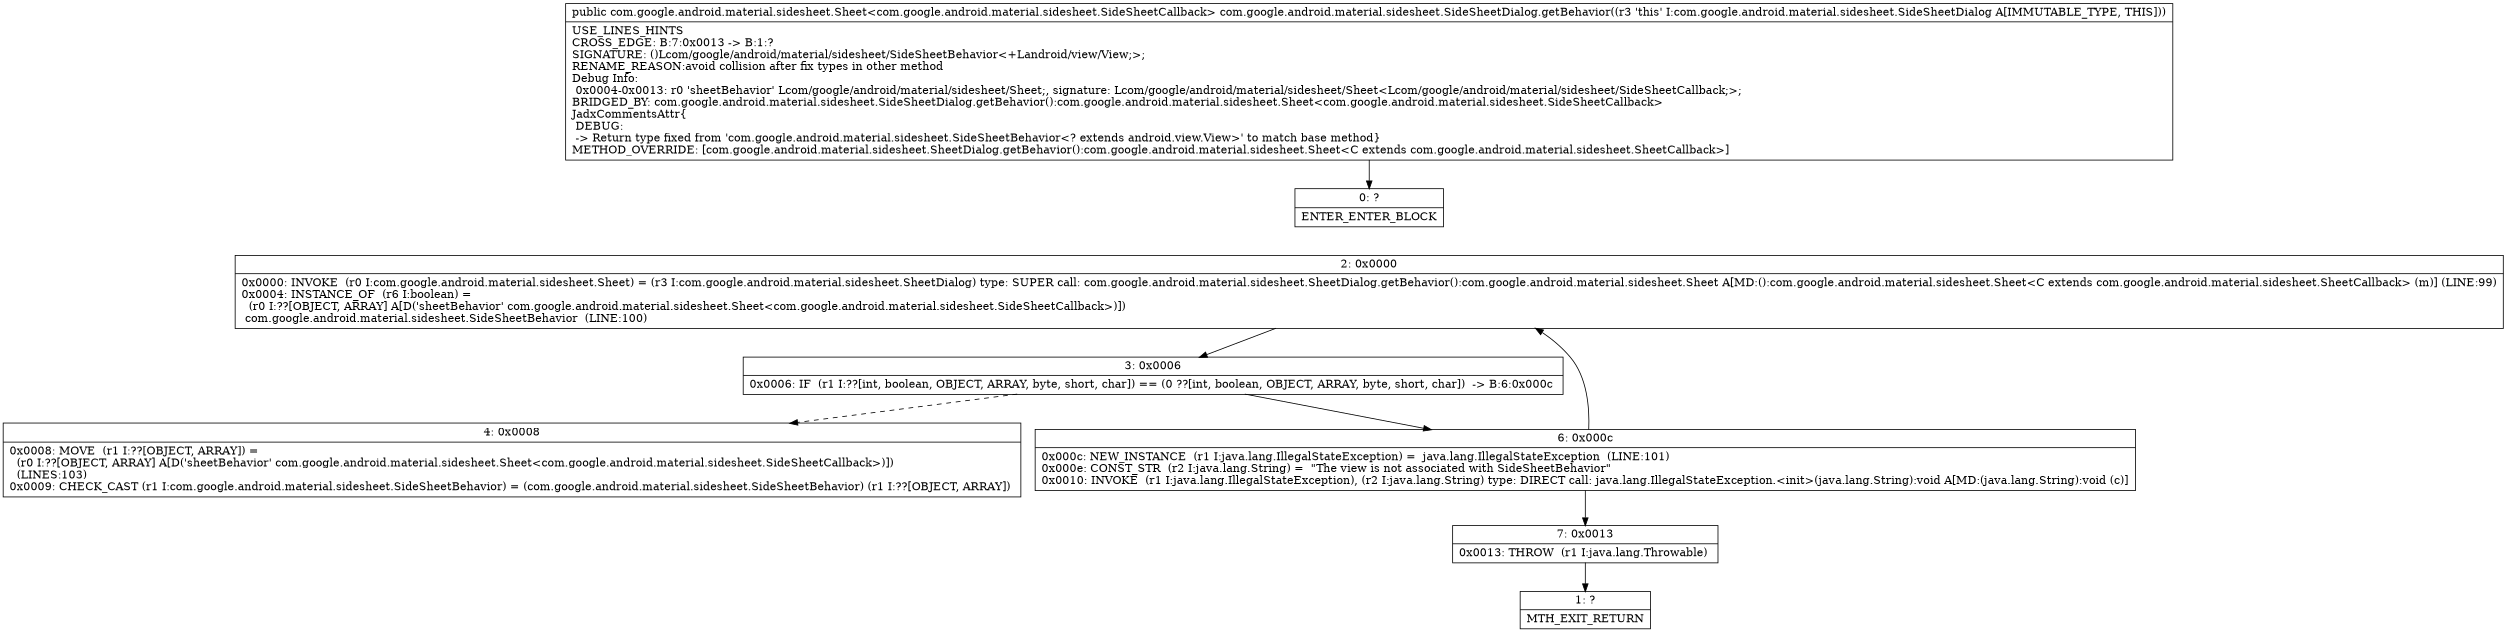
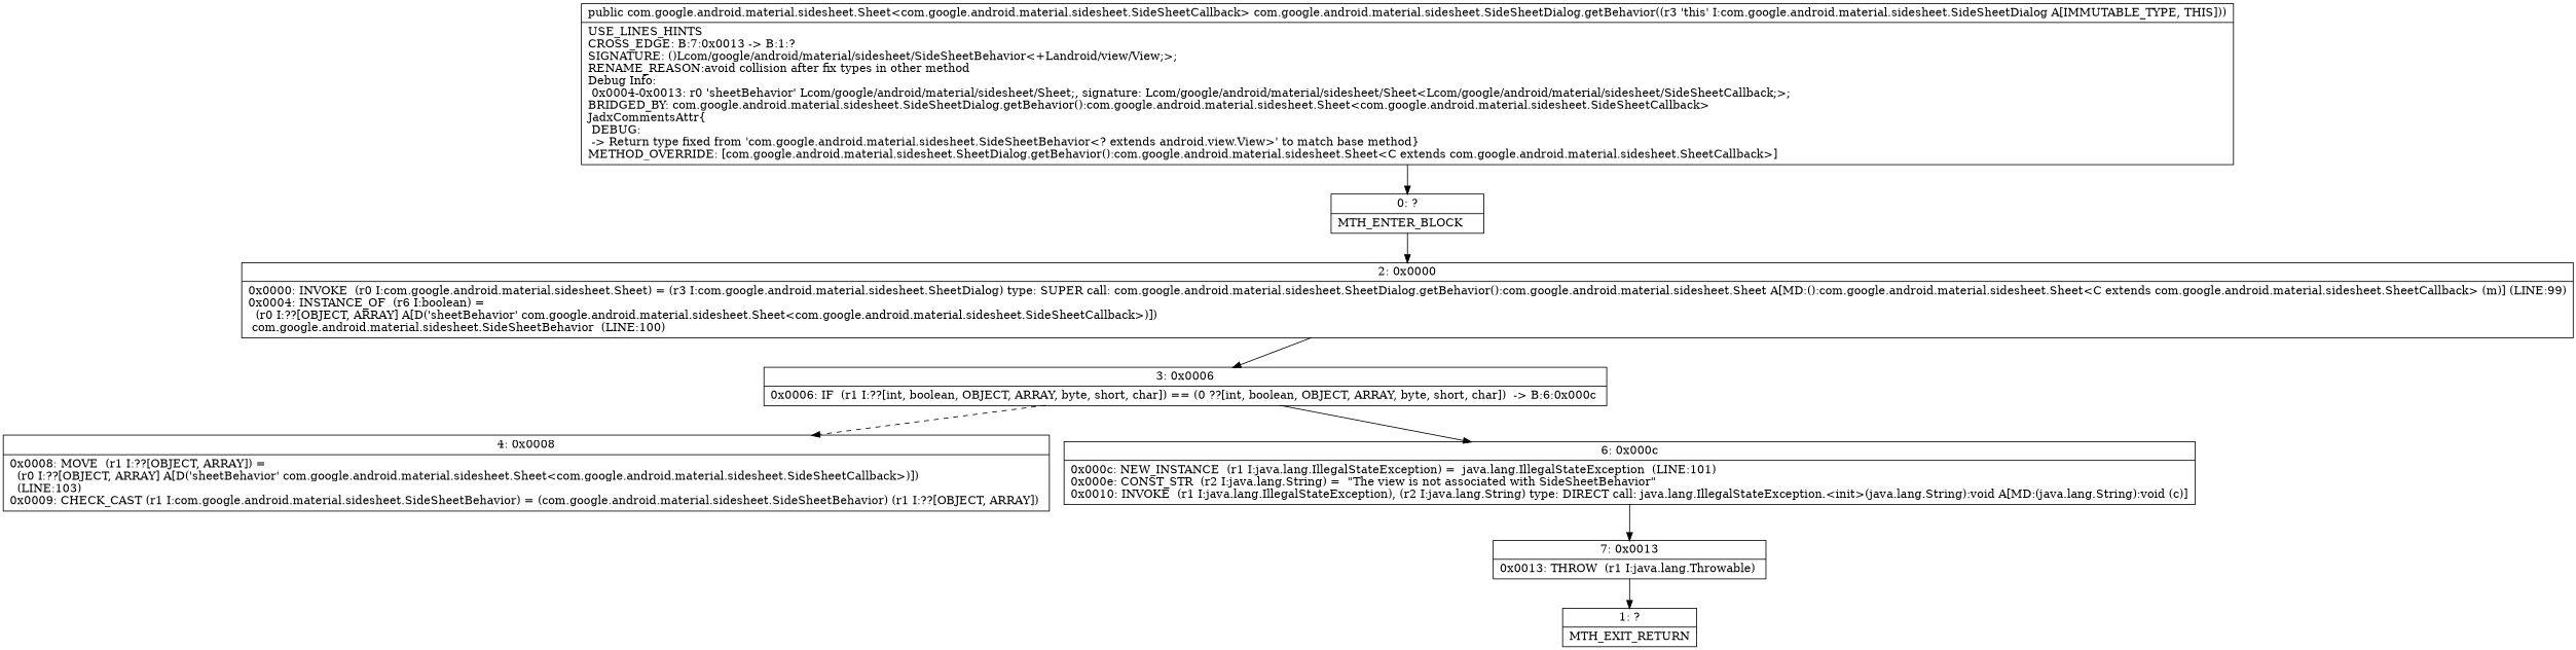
  digraph {
    node [shape=record]
-   n1 [label="{0\:\ ?|ENTER_ENTER_BLOCK\l}"]
+   n1 [label="{0\:\ ?|MTH_ENTER_BLOCK\l}"]
    n2 [label="{2\:\ 0x0000|0x0000: INVOKE  (r0 I:com.google.android.material.sidesheet.Sheet) = (r3 I:com.google.android.material.sidesheet.SheetDialog) type: SUPER call: com.google.android.material.sidesheet.SheetDialog.getBehavior():com.google.android.material.sidesheet.Sheet A[MD:():com.google.android.material.sidesheet.Sheet\<C extends com.google.android.material.sidesheet.SheetCallback\> (m)] (LINE:99)\l0x0004: INSTANCE_OF  (r6 I:boolean) = \l  (r0 I:??[OBJECT, ARRAY] A[D('sheetBehavior' com.google.android.material.sidesheet.Sheet\<com.google.android.material.sidesheet.SideSheetCallback\>)])\l com.google.android.material.sidesheet.SideSheetBehavior  (LINE:100)\l}"]
    n3 [label="{3\:\ 0x0006|0x0006: IF  (r1 I:??[int, boolean, OBJECT, ARRAY, byte, short, char]) == (0 ??[int, boolean, OBJECT, ARRAY, byte, short, char])  \-\> B:6:0x000c \l}"]
-   n4 [label="{4\:\ 0x0008|0x0008: MOVE  (r1 I:??[OBJECT, ARRAY]) = \l  (r0 I:??[OBJECT, ARRAY] A[D('sheetBehavior' com.google.android.material.sidesheet.Sheet\<com.google.android.material.sidesheet.SideSheetCallback\>)])\l  (LINES:103)\l0x0009: CHECK_CAST (r1 I:com.google.android.material.sidesheet.SideSheetBehavior) = (com.google.android.material.sidesheet.SideSheetBehavior) (r1 I:??[OBJECT, ARRAY]) \l}"]
+   n4 [label="{4\:\ 0x0008|0x0008: MOVE  (r1 I:??[OBJECT, ARRAY]) = \l  (r0 I:??[OBJECT, ARRAY] A[D('sheetBehavior' com.google.android.material.sidesheet.Sheet\<com.google.android.material.sidesheet.SideSheetCallback\>)])\l  (LINE:103)\l0x0009: CHECK_CAST (r1 I:com.google.android.material.sidesheet.SideSheetBehavior) = (com.google.android.material.sidesheet.SideSheetBehavior) (r1 I:??[OBJECT, ARRAY]) \l}"]
    n5 [label="{6\:\ 0x000c|0x000c: NEW_INSTANCE  (r1 I:java.lang.IllegalStateException) =  java.lang.IllegalStateException  (LINE:101)\l0x000e: CONST_STR  (r2 I:java.lang.String) =  \"The view is not associated with SideSheetBehavior\" \l0x0010: INVOKE  (r1 I:java.lang.IllegalStateException), (r2 I:java.lang.String) type: DIRECT call: java.lang.IllegalStateException.\<init\>(java.lang.String):void A[MD:(java.lang.String):void (c)]\l}"]
    n6 [label="{7\:\ 0x0013|0x0013: THROW  (r1 I:java.lang.Throwable) \l}"]
    n7 [label="{1\:\ ?|MTH_EXIT_RETURN\l}"]
    n8 [label="{public com.google.android.material.sidesheet.Sheet\<com.google.android.material.sidesheet.SideSheetCallback\> com.google.android.material.sidesheet.SideSheetDialog.getBehavior((r3 'this' I:com.google.android.material.sidesheet.SideSheetDialog A[IMMUTABLE_TYPE, THIS]))  | USE_LINES_HINTS\lCROSS_EDGE: B:7:0x0013 \-\> B:1:?\lSIGNATURE: ()Lcom\/google\/android\/material\/sidesheet\/SideSheetBehavior\<+Landroid\/view\/View;\>;\lRENAME_REASON:avoid collision after fix types in other method\lDebug Info:\l  0x0004\-0x0013: r0 'sheetBehavior' Lcom\/google\/android\/material\/sidesheet\/Sheet;, signature: Lcom\/google\/android\/material\/sidesheet\/Sheet\<Lcom\/google\/android\/material\/sidesheet\/SideSheetCallback;\>;\lBRIDGED_BY: com.google.android.material.sidesheet.SideSheetDialog.getBehavior():com.google.android.material.sidesheet.Sheet\<com.google.android.material.sidesheet.SideSheetCallback\>\lJadxCommentsAttr\{\l DEBUG: \l \-\> Return type fixed from 'com.google.android.material.sidesheet.SideSheetBehavior\<? extends android.view.View\>' to match base method\}\lMETHOD_OVERRIDE: [com.google.android.material.sidesheet.SheetDialog.getBehavior():com.google.android.material.sidesheet.Sheet\<C extends com.google.android.material.sidesheet.SheetCallback\>]\l}"]
-   n5 -> n2
+   n1 -> n2
    n2 -> n3
    n3 -> n4 [style=dashed]
    n3 -> n5
    n5 -> n6
    n6 -> n7
    n8 -> n1
  }
